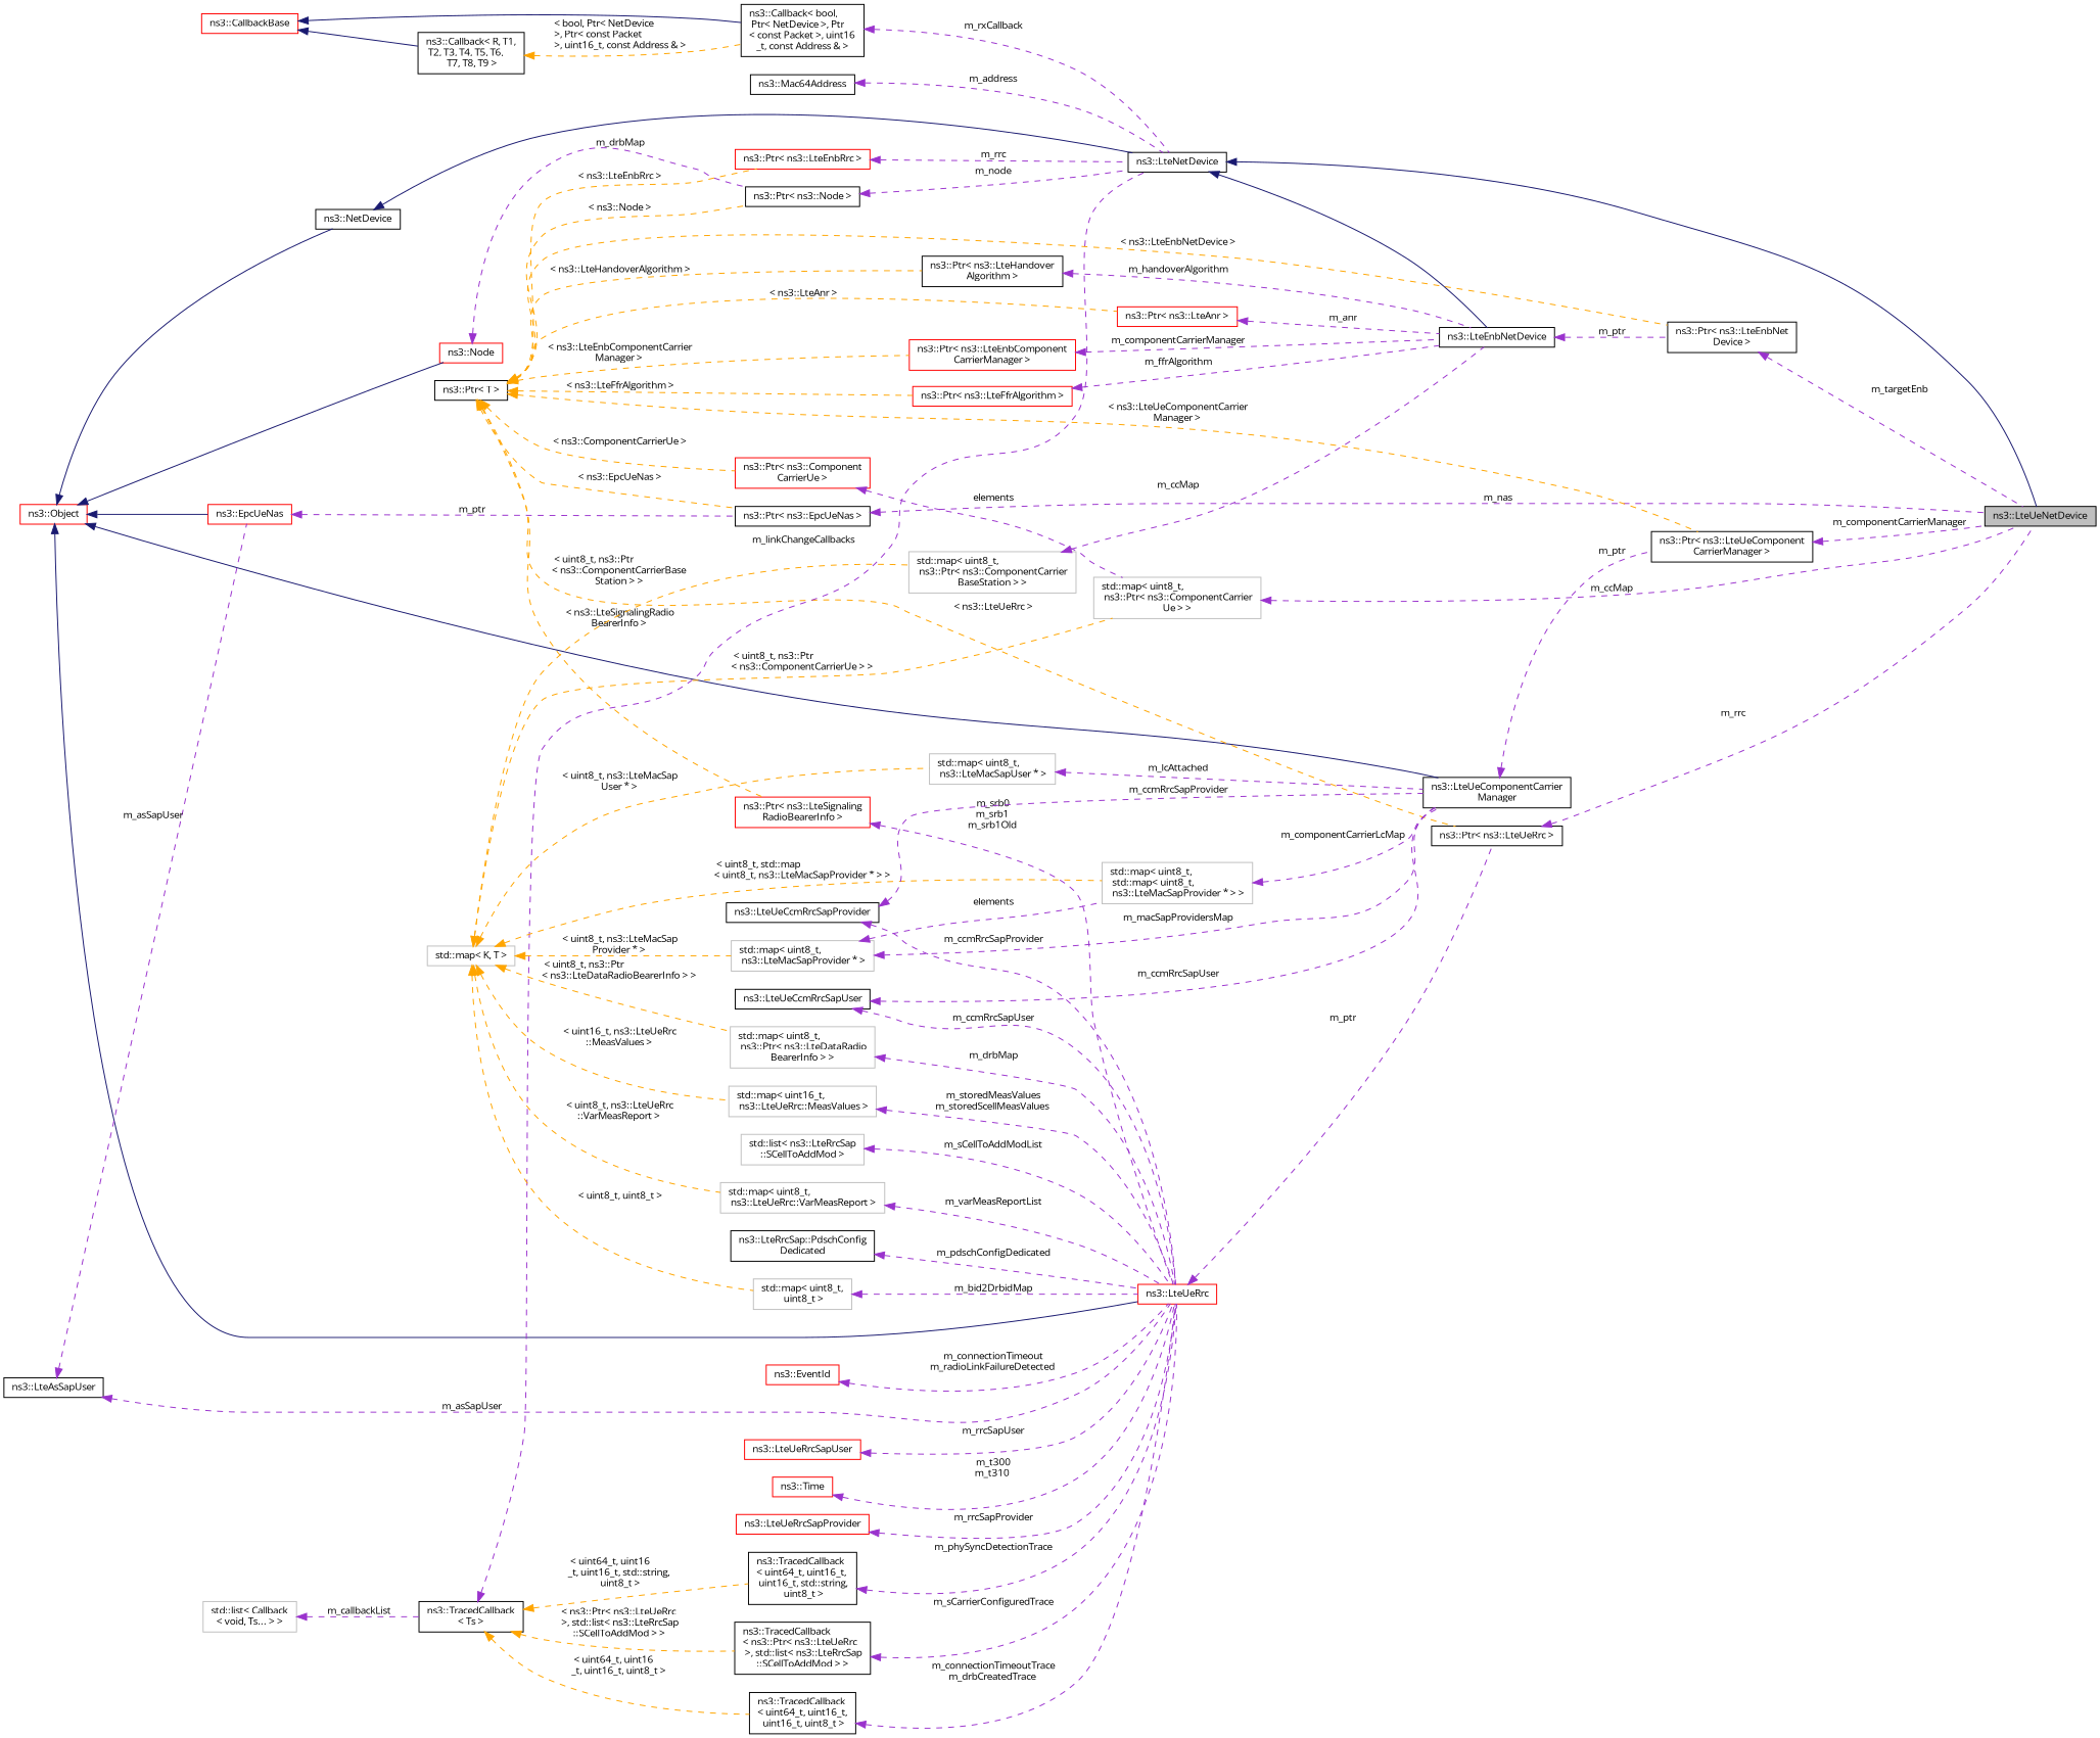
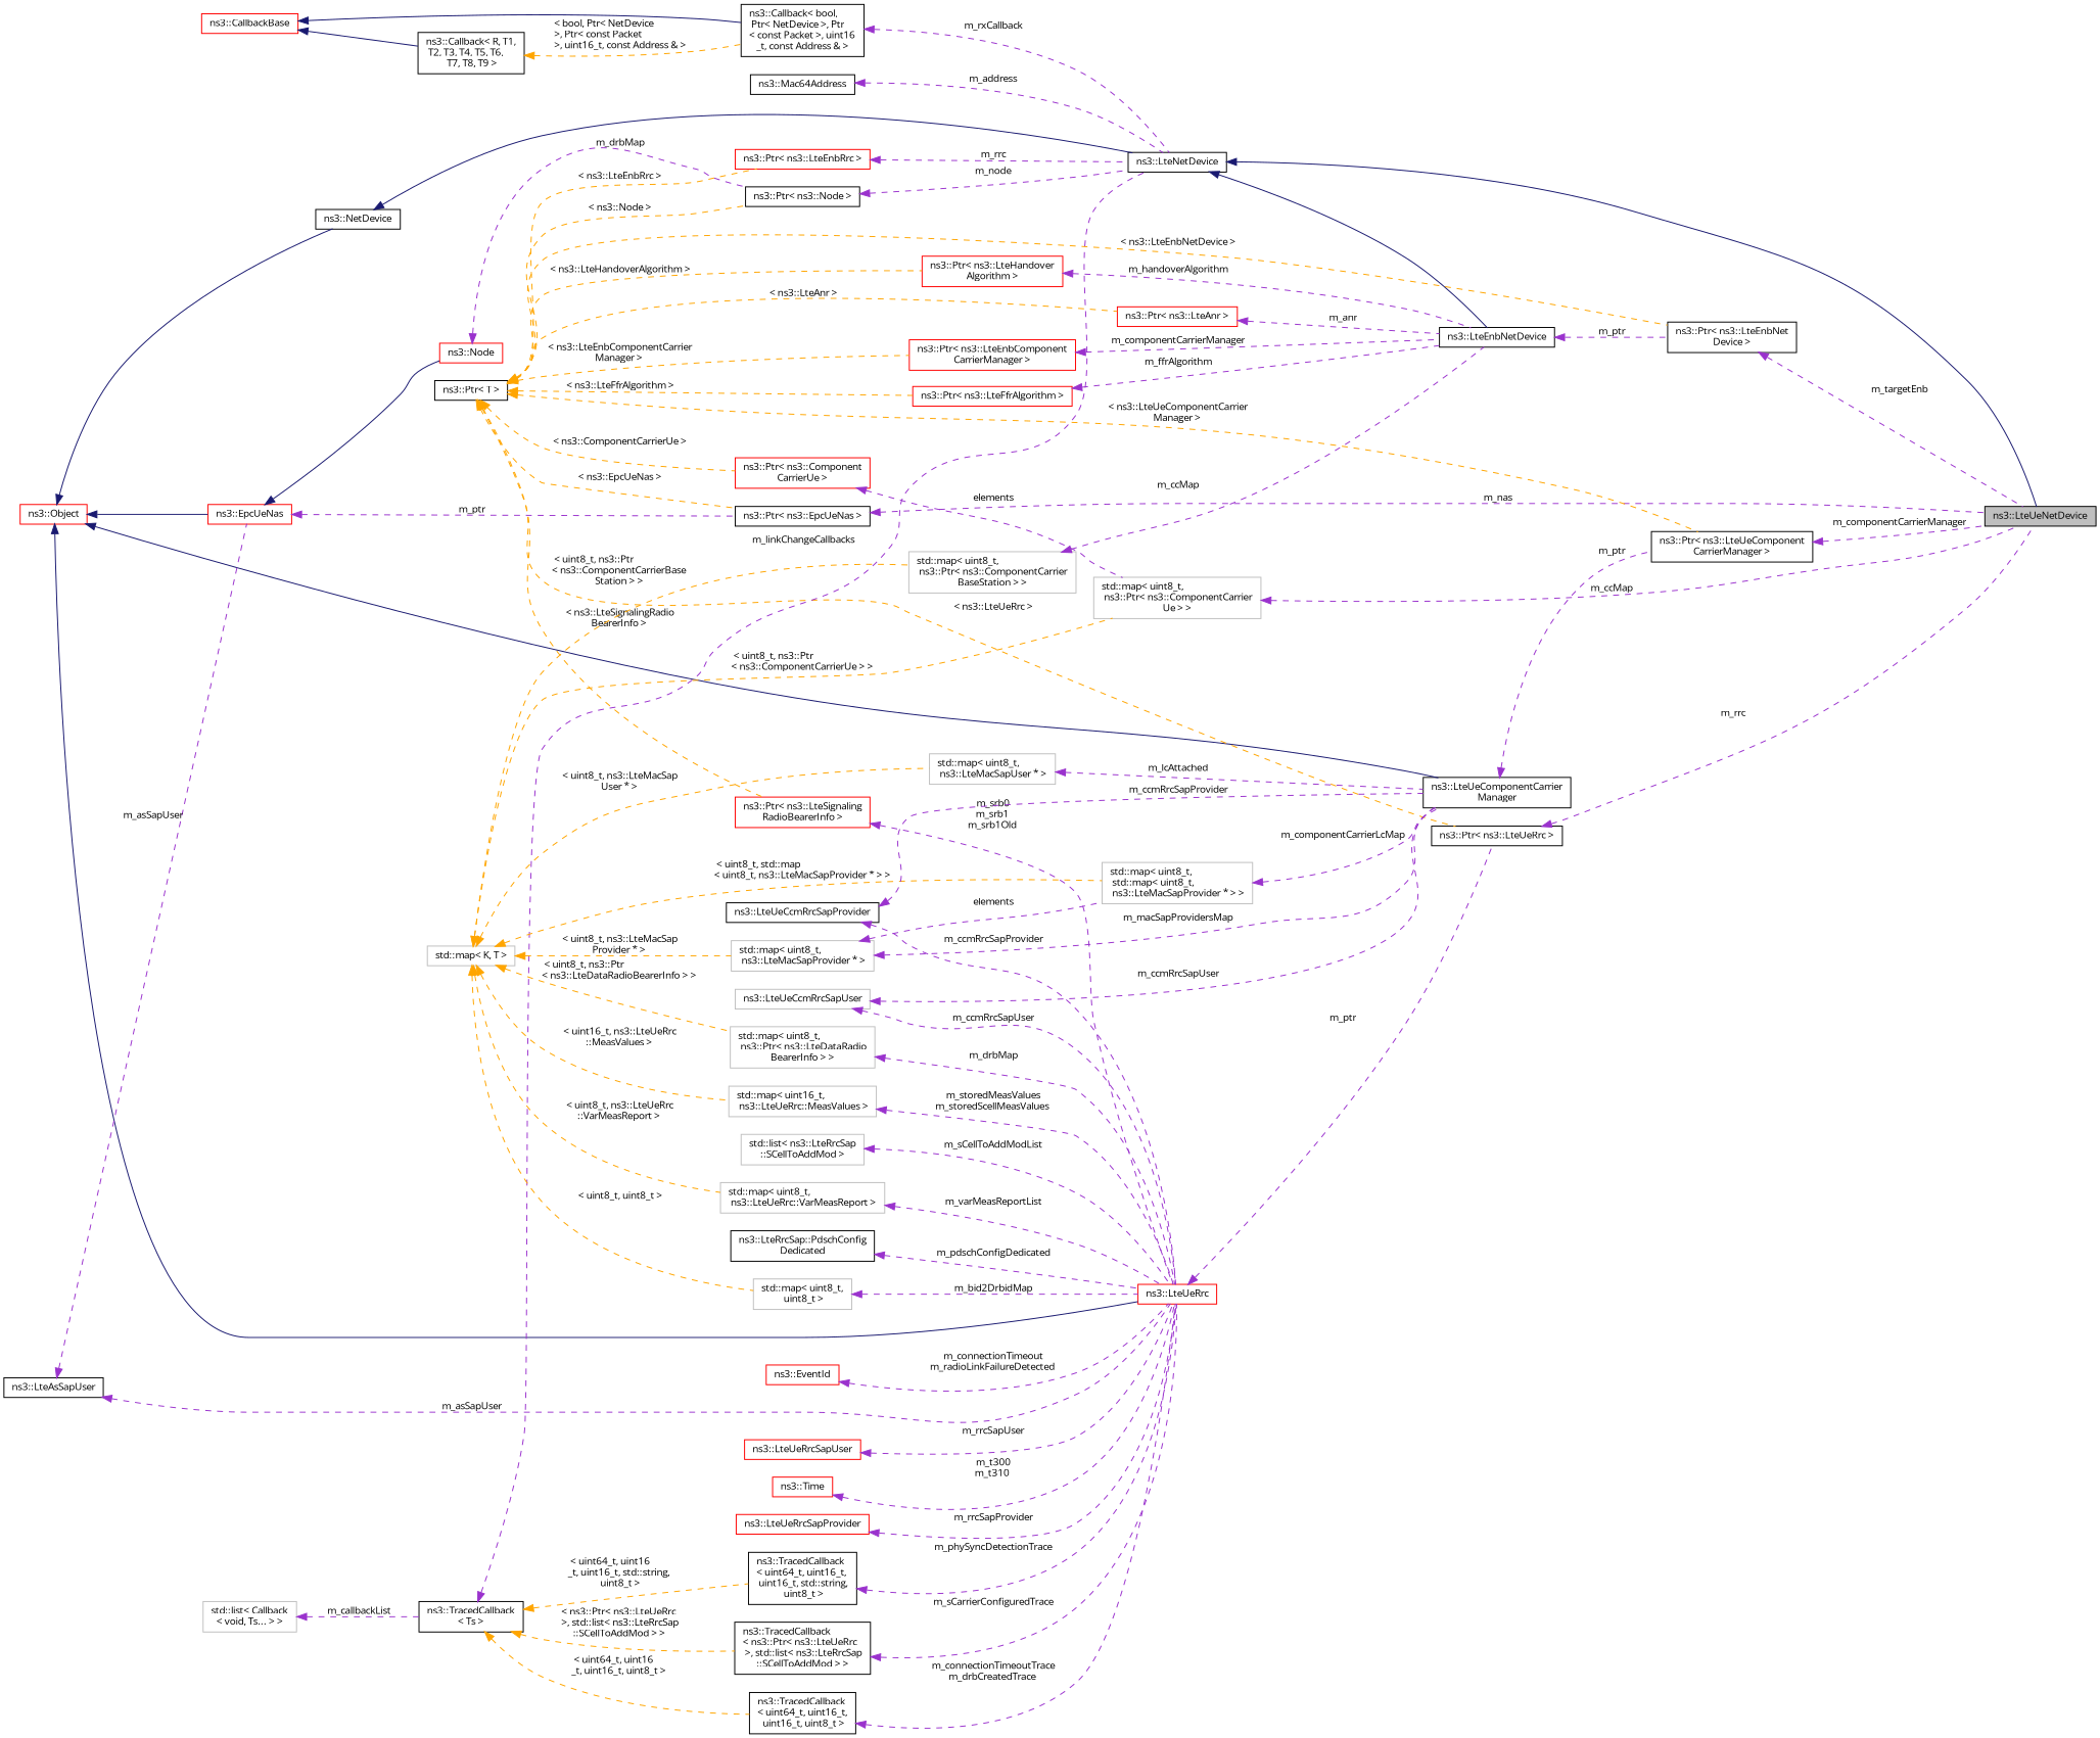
  digraph {
    fontname="Open Sans"
    rankdir=LR
    node [color=black fillcolor=white fontname="Open Sans" fontsize=10 shape=record style=filled]
    edge [color=darkorchid3 dir=back fontname="Open Sans" fontsize=10 labelfontname=Helvetica labelfontsize=10 style=dashed]
    n1 [fillcolor=grey75 fontcolor=black height=0.2 label="ns3::LteUeNetDevice" width=0.4]
    n2 [height=0.2 label="ns3::LteNetDevice" width=0.4]
    n3 [height=0.2 label="ns3::LteEnbNetDevice" width=0.4]
    n4 [height=0.2 label="ns3::Ptr\< ns3::LteEnbNet\lDevice \>" width=0.4]
    n5 [height=0.2 label="ns3::NetDevice" width=0.4]
    n6 [color=red height=0.2 label="ns3::Object" width=0.4]
    n7 [color=red height=0.2 label="ns3::Node" width=0.4]
    n8 [height=0.2 label="ns3::LteUeComponentCarrier\lManager" width=0.4]
    n9 [color=red height=0.2 label="ns3::LteUeRrc" width=0.4]
    n10 [color=red height=0.2 label="ns3::EpcUeNas" width=0.4]
    n11 [height=0.2 label="ns3::Ptr\< ns3::Node \>" width=0.4]
    n12 [height=0.2 label="ns3::Ptr\< ns3::LteUeComponent\lCarrierManager \>" width=0.4]
    n13 [height=0.2 label="ns3::Ptr\< ns3::LteUeRrc \>" width=0.4]
    n14 [height=0.2 label="ns3::Ptr\< ns3::EpcUeNas \>" width=0.4]
    n15 [height=0.2 label="ns3::Mac64Address" width=0.4]
    n16 [height=0.2 label="ns3::Ptr\< T \>" width=0.4]
    n17 [color=red height=0.2 label="ns3::Ptr\< ns3::LteFfrAlgorithm \>" width=0.4]
    n18 [color=red height=0.2 label="ns3::Ptr\< ns3::LteEnbComponent\lCarrierManager \>" width=0.4]
    n19 [color=red height=0.2 label="ns3::Ptr\< ns3::LteEnbRrc \>" width=0.4]
-   n20 [height=0.2 label="ns3::Ptr\< ns3::LteHandover\lAlgorithm \>" width=0.4]
+   n20 [color=red height=0.2 label="ns3::Ptr\< ns3::LteHandover\lAlgorithm \>" width=0.4]
    n21 [color=red height=0.2 label="ns3::Ptr\< ns3::LteAnr \>" width=0.4]
    n22 [color=red height=0.2 label="ns3::Ptr\< ns3::LteSignaling\lRadioBearerInfo \>" width=0.4]
    n23 [color=red height=0.2 label="ns3::Ptr\< ns3::Component\lCarrierUe \>" width=0.4]
    n24 [color=grey75 height=0.2 label="std::map\< uint8_t,\l ns3::Ptr\< ns3::ComponentCarrier\lUe \> \>" width=0.4]
    n25 [height=0.2 label="ns3::TracedCallback\l\< Ts \>" width=0.4]
    n26 [height=0.2 label="ns3::TracedCallback\l\< ns3::Ptr\< ns3::LteUeRrc\l \>, std::list\< ns3::LteRrcSap\l::SCellToAddMod \> \>" width=0.4]
    n27 [height=0.2 label="ns3::TracedCallback\l\< uint64_t, uint16_t,\l uint16_t, std::string,\l uint8_t \>" width=0.4]
    n28 [height=0.2 label="ns3::TracedCallback\l\< uint64_t, uint16_t,\l uint16_t, uint8_t \>" width=0.4]
    n29 [color=grey75 height=0.2 label="std::list\< Callback\l\< void, Ts... \> \>" width=0.4]
    n30 [height=0.2 label="ns3::Callback\< bool,\l Ptr\< NetDevice \>, Ptr\l\< const Packet \>, uint16\l_t, const Address & \>" width=0.4]
    n31 [color=red height=0.2 label="ns3::CallbackBase" width=0.4]
    n32 [height=0.2 label="ns3::Callback\< R, T1,\l T2, T3, T4, T5, T6,\l T7, T8, T9 \>" width=0.4]
    n33 [color=grey75 height=0.2 label="std::map\< uint8_t,\l ns3::LteMacSapProvider * \>" width=0.4]
    n34 [color=grey75 height=0.2 label="std::map\< uint8_t,\l std::map\< uint8_t,\l ns3::LteMacSapProvider * \> \>" width=0.4]
    n35 [color=grey75 height=0.2 label="std::map\< K, T \>" width=0.4]
    n36 [color=grey75 height=0.2 label="std::map\< uint8_t,\l ns3::LteMacSapUser * \>" width=0.4]
    n37 [color=grey75 height=0.2 label="std::map\< uint8_t,\l ns3::Ptr\< ns3::ComponentCarrier\lBaseStation \> \>" width=0.4]
    n38 [color=grey75 height=0.2 label="std::map\< uint8_t,\l ns3::Ptr\< ns3::LteDataRadio\lBearerInfo \> \>" width=0.4]
    n39 [color=grey75 height=0.2 label="std::map\< uint8_t,\l ns3::LteUeRrc::VarMeasReport \>" width=0.4]
    n40 [color=grey75 height=0.2 label="std::map\< uint8_t,\l uint8_t \>" width=0.4]
    n41 [color=grey75 height=0.2 label="std::map\< uint16_t,\l ns3::LteUeRrc::MeasValues \>" width=0.4]
    n42 [height=0.2 label="ns3::LteUeCcmRrcSapProvider" width=0.4]
-   n43 [height=0.2 label="ns3::LteUeCcmRrcSapUser" width=0.4]
+   n43 [color=grey75 height=0.2 label="ns3::LteUeCcmRrcSapUser" width=0.4]
    n44 [color=red height=0.2 label="ns3::LteUeRrcSapProvider" width=0.4]
    n45 [height=0.2 label="ns3::LteAsSapUser" width=0.4]
    n46 [height=0.2 label="ns3::LteRrcSap::PdschConfig\lDedicated" width=0.4]
    n47 [color=grey75 height=0.2 label="std::list\< ns3::LteRrcSap\l::SCellToAddMod \>" width=0.4]
    n48 [color=red height=0.2 label="ns3::EventId" width=0.4]
    n49 [color=red height=0.2 label="ns3::LteUeRrcSapUser" width=0.4]
    n50 [color=red height=0.2 label="ns3::Time" width=0.4]
    n2 -> n1 [color=midnightblue style=solid]
    n2 -> n3 [color=midnightblue style=solid]
    n3 -> n4 [label=" m_ptr"]
    n4 -> n1 [label=" m_targetEnb"]
    n5 -> n2 [color=midnightblue style=solid]
    n6 -> n5 [color=midnightblue style=solid]
-   n6 -> n7 [color=midnightblue style=solid]
+   n10 -> n7 [color=midnightblue style=solid]
    n6 -> n8 [color=midnightblue style=solid]
    n6 -> n9 [color=midnightblue style=solid]
    n6 -> n10 [color=midnightblue style=solid]
    n7 -> n11 [label=" m_drbMap"]
    n8 -> n12 [label=" m_ptr"]
    n9 -> n13 [label=" m_ptr"]
    n10 -> n14 [label=" m_ptr"]
    n11 -> n2 [label=" m_node"]
    n12 -> n1 [label=" m_componentCarrierManager"]
    n13 -> n1 [label=" m_rrc"]
    n14 -> n1 [label=" m_nas"]
    n15 -> n2 [label=" m_address"]
    n16 -> n4 [color=orange label=" \< ns3::LteEnbNetDevice \>"]
    n16 -> n11 [color=orange label=" \< ns3::Node \>"]
    n16 -> n12 [color=orange label=" \< ns3::LteUeComponentCarrier\lManager \>"]
    n16 -> n13 [color=orange label=" \< ns3::LteUeRrc \>"]
    n16 -> n14 [color=orange label=" \< ns3::EpcUeNas \>"]
    n16 -> n17 [color=orange label=" \< ns3::LteFfrAlgorithm \>"]
    n16 -> n18 [color=orange label=" \< ns3::LteEnbComponentCarrier\lManager \>"]
    n16 -> n19 [color=orange label=" \< ns3::LteEnbRrc \>"]
    n16 -> n20 [color=orange label=" \< ns3::LteHandoverAlgorithm \>"]
    n16 -> n21 [color=orange label=" \< ns3::LteAnr \>"]
    n16 -> n22 [color=orange label=" \< ns3::LteSignalingRadio\lBearerInfo \>"]
    n16 -> n23 [color=orange label=" \< ns3::ComponentCarrierUe \>"]
    n17 -> n3 [label=" m_ffrAlgorithm"]
    n18 -> n3 [label=" m_componentCarrierManager"]
    n19 -> n2 [label=" m_rrc"]
    n20 -> n3 [label=" m_handoverAlgorithm"]
    n21 -> n3 [label=" m_anr"]
    n22 -> n9 [label=" m_srb0\nm_srb1\nm_srb1Old"]
    n23 -> n24 [label=" elements"]
    n24 -> n1 [label=" m_ccMap"]
    n25 -> n2 [label=" m_linkChangeCallbacks"]
    n25 -> n26 [color=orange label=" \< ns3::Ptr\< ns3::LteUeRrc\l \>, std::list\< ns3::LteRrcSap\l::SCellToAddMod \> \>"]
    n25 -> n27 [color=orange label=" \< uint64_t, uint16\l_t, uint16_t, std::string,\l uint8_t \>"]
    n25 -> n28 [color=orange label=" \< uint64_t, uint16\l_t, uint16_t, uint8_t \>"]
    n26 -> n9 [label=" m_sCarrierConfiguredTrace"]
    n27 -> n9 [label=" m_phySyncDetectionTrace"]
    n28 -> n9 [label=" m_connectionTimeoutTrace\nm_drbCreatedTrace"]
    n29 -> n25 [label=" m_callbackList"]
    n30 -> n2 [label=" m_rxCallback"]
    n31 -> n30 [color=midnightblue style=solid]
    n31 -> n32 [color=midnightblue style=solid]
    n32 -> n30 [color=orange label=" \< bool, Ptr\< NetDevice\l \>, Ptr\< const Packet\l \>, uint16_t, const Address & \>"]
    n33 -> n8 [label=" m_macSapProvidersMap"]
    n33 -> n34 [label=" elements"]
    n34 -> n8 [label=" m_componentCarrierLcMap"]
    n35 -> n24 [color=orange label=" \< uint8_t, ns3::Ptr\l\< ns3::ComponentCarrierUe \> \>"]
    n35 -> n33 [color=orange label=" \< uint8_t, ns3::LteMacSap\lProvider * \>"]
    n35 -> n34 [color=orange label=" \< uint8_t, std::map\l\< uint8_t, ns3::LteMacSapProvider * \> \>"]
    n35 -> n36 [color=orange label=" \< uint8_t, ns3::LteMacSap\lUser * \>"]
    n35 -> n37 [color=orange label=" \< uint8_t, ns3::Ptr\l\< ns3::ComponentCarrierBase\lStation \> \>"]
    n35 -> n38 [color=orange label=" \< uint8_t, ns3::Ptr\l\< ns3::LteDataRadioBearerInfo \> \>"]
    n35 -> n39 [color=orange label=" \< uint8_t, ns3::LteUeRrc\l::VarMeasReport \>"]
    n35 -> n40 [color=orange label=" \< uint8_t, uint8_t \>"]
    n35 -> n41 [color=orange label=" \< uint16_t, ns3::LteUeRrc\l::MeasValues \>"]
    n36 -> n8 [label=" m_lcAttached"]
    n37 -> n3 [label=" m_ccMap"]
    n38 -> n9 [label=" m_drbMap"]
    n39 -> n9 [label=" m_varMeasReportList"]
    n40 -> n9 [label=" m_bid2DrbidMap"]
    n41 -> n9 [label=" m_storedMeasValues\nm_storedScellMeasValues"]
    n42 -> n8 [label=" m_ccmRrcSapProvider"]
    n42 -> n9 [label=" m_ccmRrcSapProvider"]
    n43 -> n8 [label=" m_ccmRrcSapUser"]
    n43 -> n9 [label=" m_ccmRrcSapUser"]
    n44 -> n9 [label=" m_rrcSapProvider"]
    n45 -> n9 [label=" m_asSapUser"]
    n45 -> n10 [label=" m_asSapUser"]
    n46 -> n9 [label=" m_pdschConfigDedicated"]
    n47 -> n9 [label=" m_sCellToAddModList"]
    n48 -> n9 [label=" m_connectionTimeout\nm_radioLinkFailureDetected"]
    n49 -> n9 [label=" m_rrcSapUser"]
    n50 -> n9 [label=" m_t300\nm_t310"]
  }
